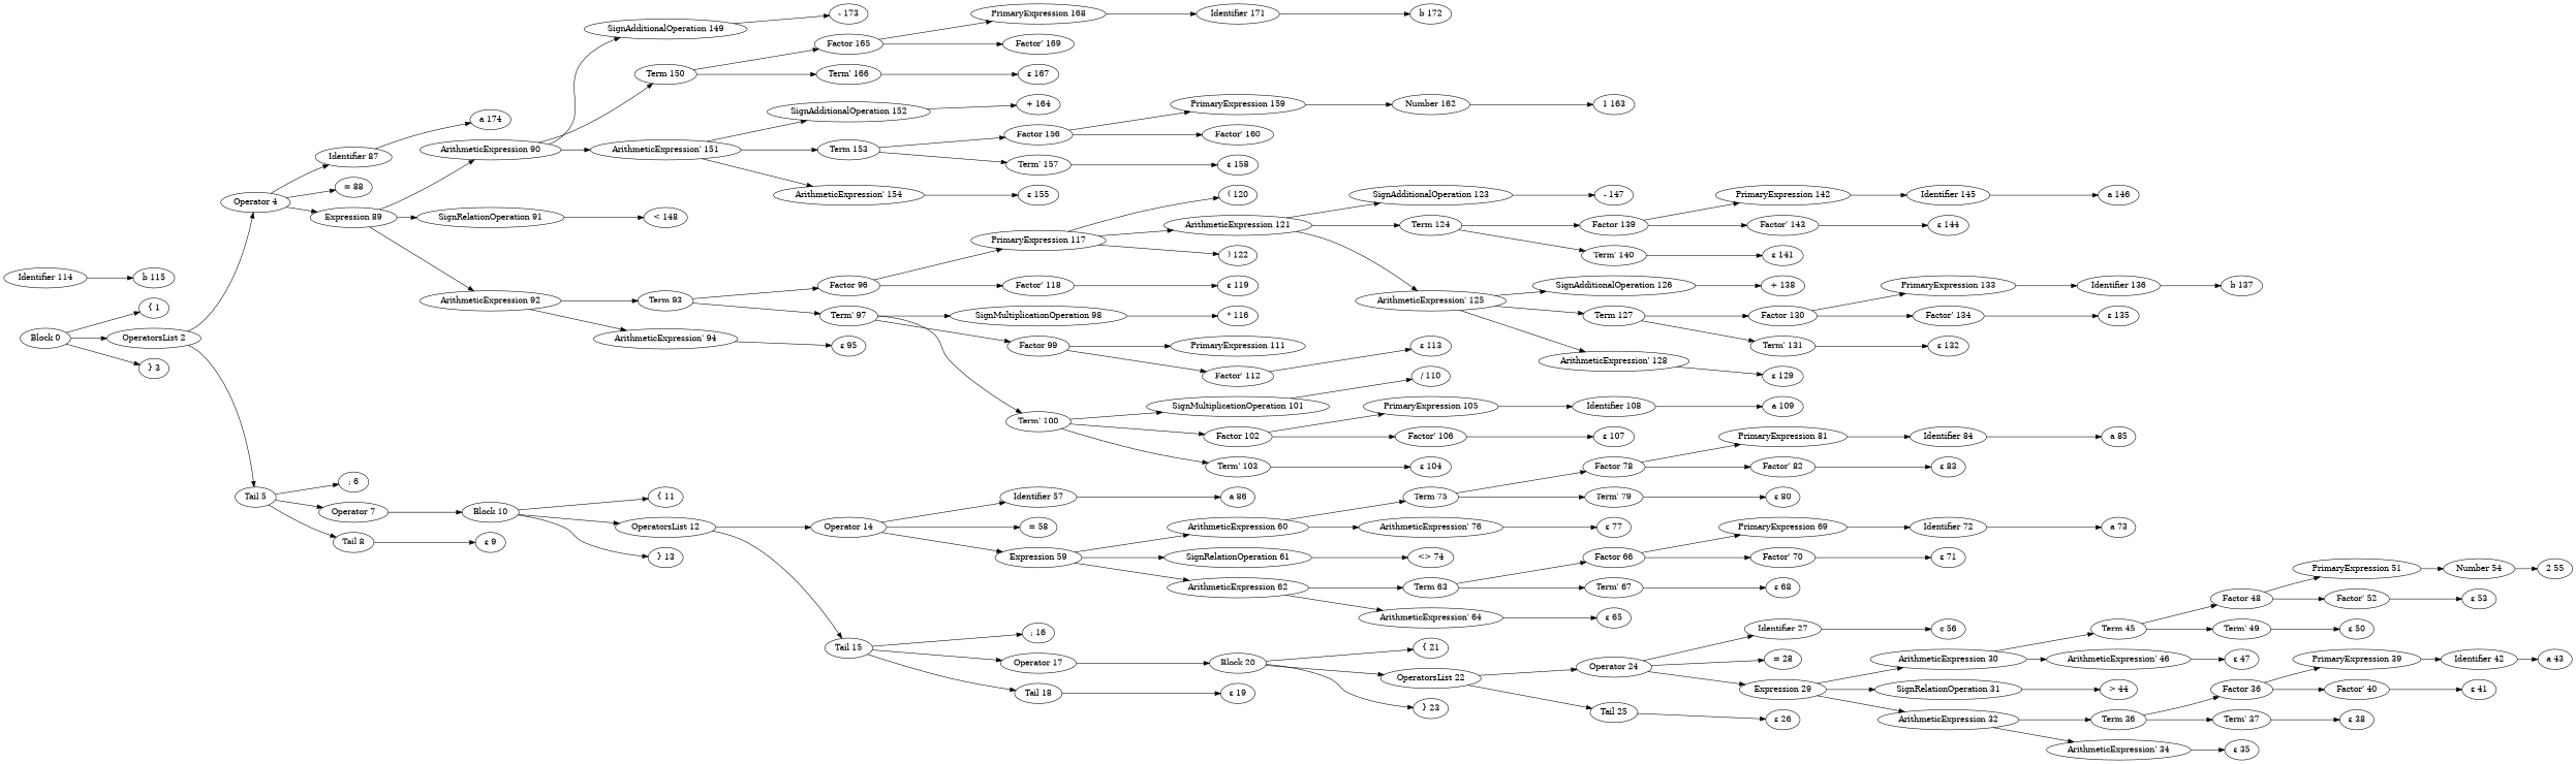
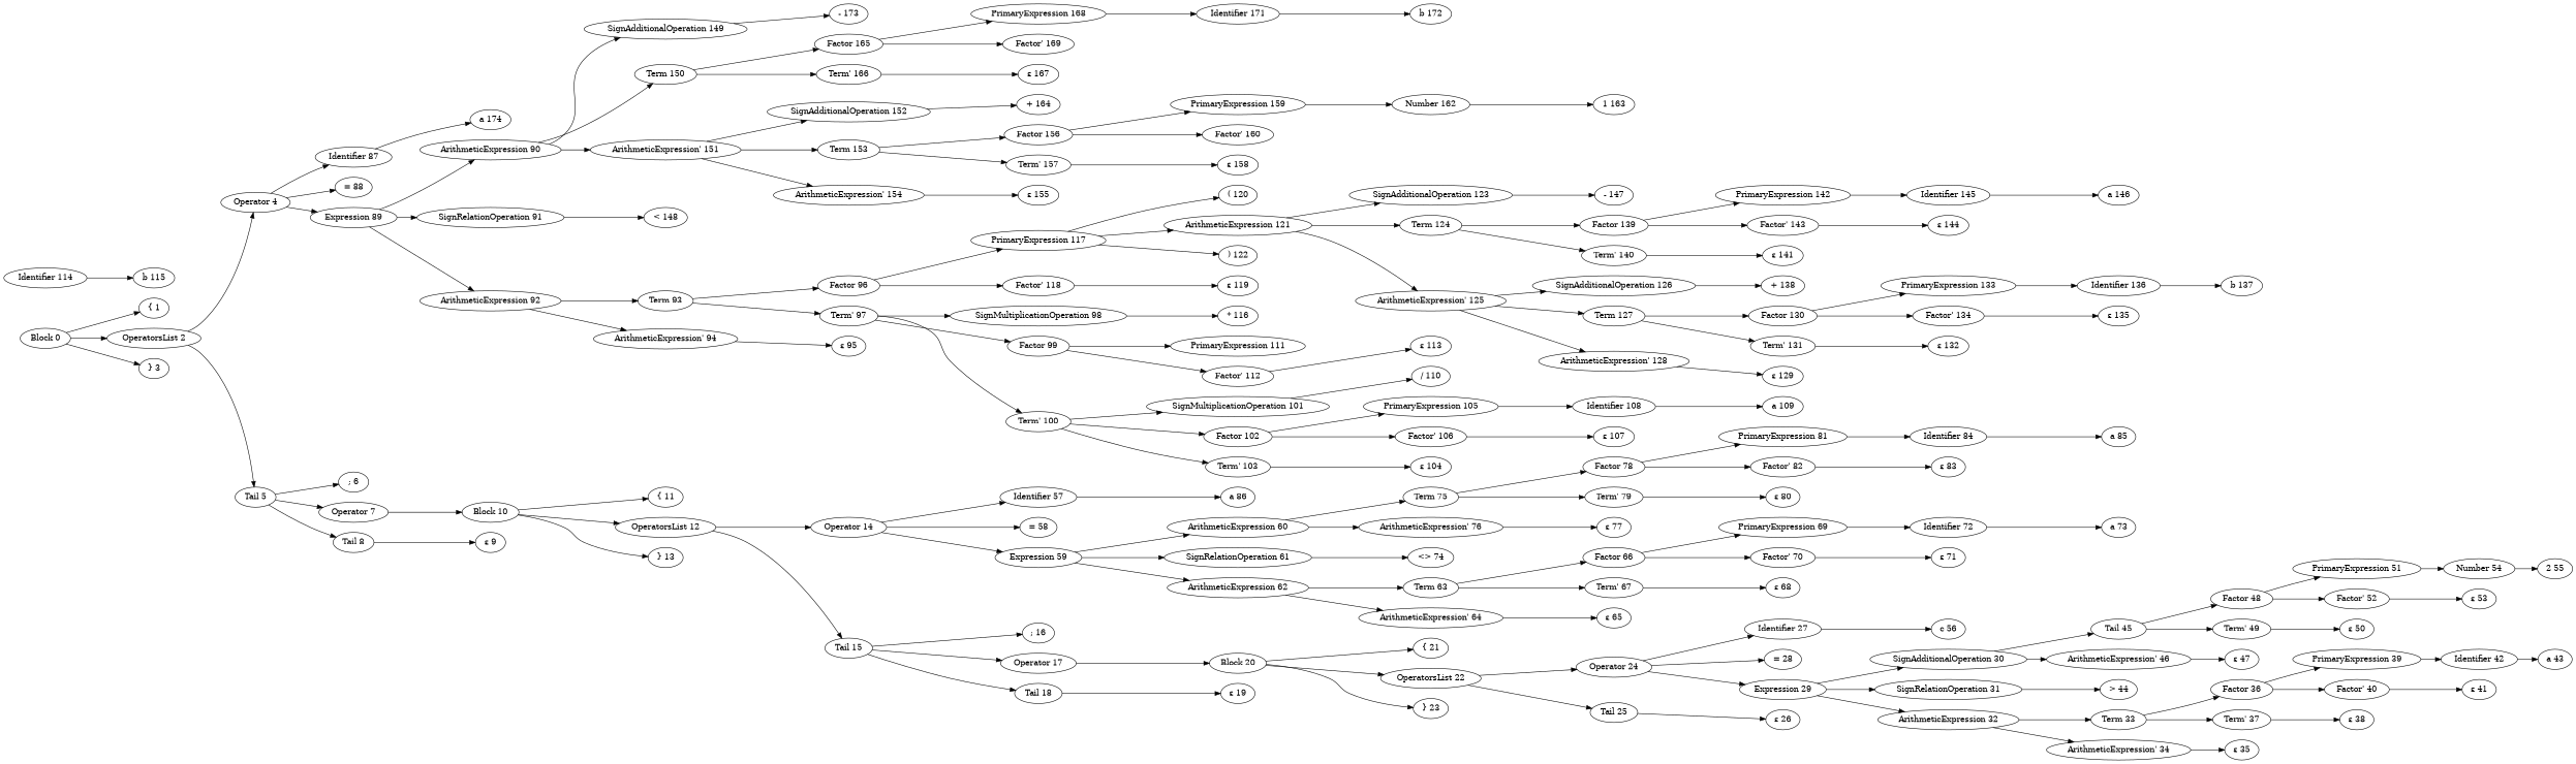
  digraph {
    rankdir=LR
    n1 [label="Block 0"]
    n2 [label="{ 1"]
    n3 [label="OperatorsList 2"]
    n4 [label="} 3"]
    n5 [label="Operator 4"]
    n6 [label="Tail 5"]
    n7 [label="Identifier 87"]
    n8 [label="= 88"]
    n9 [label="Expression 89"]
    n10 [label="; 6"]
    n11 [label="Operator 7"]
    n12 [label="Tail 8"]
    n13 [label="a 174"]
    n14 [label="ArithmeticExpression 90"]
    n15 [label="SignRelationOperation 91"]
    n16 [label="ArithmeticExpression 92"]
    n17 [label="Block 10"]
    n18 [label="ε 9"]
    n19 [label="{ 11"]
    n20 [label="OperatorsList 12"]
    n21 [label="} 13"]
    n22 [label="Operator 14"]
    n23 [label="Tail 15"]
    n24 [label="Identifier 57"]
    n25 [label="= 58"]
    n26 [label="Expression 59"]
    n27 [label="; 16"]
    n28 [label="Operator 17"]
    n29 [label="Tail 18"]
    n30 [label="a 86"]
    n31 [label="ArithmeticExpression 60"]
    n32 [label="SignRelationOperation 61"]
    n33 [label="ArithmeticExpression 62"]
    n34 [label="Block 20"]
    n35 [label="ε 19"]
    n36 [label="{ 21"]
    n37 [label="OperatorsList 22"]
    n38 [label="} 23"]
    n39 [label="Operator 24"]
    n40 [label="Tail 25"]
    n41 [label="Identifier 27"]
    n42 [label="= 28"]
    n43 [label="Expression 29"]
    n44 [label="ε 26"]
    n45 [label="c 56"]
-   n46 [label="ArithmeticExpression 30"]
+   n46 [label="SignAdditionalOperation 30"]
    n47 [label="SignRelationOperation 31"]
    n48 [label="ArithmeticExpression 32"]
-   n49 [label="Term 45"]
+   n49 [label="Tail 45"]
    n50 [label="ArithmeticExpression' 46"]
    n51 [label="> 44"]
-   n52 [label="Term 36"]
+   n52 [label="Term 33"]
    n53 [label="ArithmeticExpression' 34"]
    n54 [label="Factor 48"]
    n55 [label="Term' 49"]
    n56 [label="ε 47"]
    n57 [label="Factor 36"]
    n58 [label="Term' 37"]
    n59 [label="ε 35"]
    n60 [label="PrimaryExpression 39"]
    n61 [label="Factor' 40"]
    n62 [label="ε 38"]
    n63 [label="Identifier 42"]
    n64 [label="ε 41"]
    n65 [label="a 43"]
    n66 [label="PrimaryExpression 51"]
    n67 [label="Factor' 52"]
    n68 [label="ε 50"]
    n69 [label="Number 54"]
    n70 [label="ε 53"]
    n71 [label="2 55"]
    n72 [label="Term 75"]
    n73 [label="ArithmeticExpression' 76"]
    n74 [label="<> 74"]
    n75 [label="Term 63"]
    n76 [label="ArithmeticExpression' 64"]
    n77 [label="Factor 78"]
    n78 [label="Term' 79"]
    n79 [label="ε 77"]
    n80 [label="Factor 66"]
    n81 [label="Term' 67"]
    n82 [label="ε 65"]
    n83 [label="PrimaryExpression 69"]
    n84 [label="Factor' 70"]
    n85 [label="ε 68"]
    n86 [label="Identifier 72"]
    n87 [label="ε 71"]
    n88 [label="a 73"]
    n89 [label="PrimaryExpression 81"]
    n90 [label="Factor' 82"]
    n91 [label="ε 80"]
    n92 [label="Identifier 84"]
    n93 [label="ε 83"]
    n94 [label="a 85"]
    n95 [label="SignAdditionalOperation 149"]
    n96 [label="Term 150"]
    n97 [label="ArithmeticExpression' 151"]
    n98 [label="< 148"]
    n99 [label="Term 93"]
    n100 [label="ArithmeticExpression' 94"]
    n101 [label="- 173"]
    n102 [label="Factor 165"]
    n103 [label="Term' 166"]
    n104 [label="SignAdditionalOperation 152"]
    n105 [label="Term 153"]
    n106 [label="ArithmeticExpression' 154"]
    n107 [label="Factor 96"]
    n108 [label="Term' 97"]
    n109 [label="ε 95"]
    n110 [label="PrimaryExpression 117"]
    n111 [label="Factor' 118"]
    n112 [label="SignMultiplicationOperation 98"]
    n113 [label="Factor 99"]
    n114 [label="Term' 100"]
    n115 [label="( 120"]
    n116 [label="ArithmeticExpression 121"]
    n117 [label=") 122"]
    n118 [label="ε 119"]
    n119 [label="* 116"]
    n120 [label="PrimaryExpression 111"]
    n121 [label="Factor' 112"]
    n122 [label="SignMultiplicationOperation 101"]
    n123 [label="Factor 102"]
    n124 [label="Term' 103"]
    n125 [label="ε 113"]
    n126 [label="/ 110"]
    n127 [label="PrimaryExpression 105"]
    n128 [label="Factor' 106"]
    n129 [label="ε 104"]
    n130 [label="Identifier 108"]
    n131 [label="ε 107"]
    n132 [label="a 109"]
    n133 [label="Identifier 114"]
    n134 [label="b 115"]
    n135 [label="SignAdditionalOperation 123"]
    n136 [label="Term 124"]
    n137 [label="ArithmeticExpression' 125"]
    n138 [label="- 147"]
    n139 [label="Factor 139"]
    n140 [label="Term' 140"]
    n141 [label="SignAdditionalOperation 126"]
    n142 [label="Term 127"]
    n143 [label="ArithmeticExpression' 128"]
    n144 [label="PrimaryExpression 142"]
    n145 [label="Factor' 143"]
    n146 [label="ε 141"]
    n147 [label="+ 138"]
    n148 [label="Factor 130"]
    n149 [label="Term' 131"]
    n150 [label="ε 129"]
    n151 [label="PrimaryExpression 133"]
    n152 [label="Factor' 134"]
    n153 [label="ε 132"]
    n154 [label="Identifier 136"]
    n155 [label="ε 135"]
    n156 [label="b 137"]
    n157 [label="Identifier 145"]
    n158 [label="ε 144"]
    n159 [label="a 146"]
    n160 [label="PrimaryExpression 168"]
    n161 [label="Factor' 169"]
    n162 [label="ε 167"]
    n163 [label="+ 164"]
    n164 [label="Factor 156"]
    n165 [label="Term' 157"]
    n166 [label="ε 155"]
    n167 [label="PrimaryExpression 159"]
    n168 [label="Factor' 160"]
    n169 [label="ε 158"]
    n170 [label="Number 162"]
    n171 [label="1 163"]
    n172 [label="Identifier 171"]
    n173 [label="b 172"]
    n1 -> n2
    n1 -> n3
    n1 -> n4
    n3 -> n5
    n3 -> n6
    n5 -> n7
    n5 -> n8
    n5 -> n9
    n6 -> n10
    n6 -> n11
    n6 -> n12
    n7 -> n13
    n9 -> n14
    n9 -> n15
    n9 -> n16
    n11 -> n17
    n12 -> n18
    n14 -> n95
    n14 -> n96
    n14 -> n97
    n15 -> n98
    n16 -> n99
    n16 -> n100
    n17 -> n19
    n17 -> n20
    n17 -> n21
    n20 -> n22
    n20 -> n23
    n22 -> n24
    n22 -> n25
    n22 -> n26
    n23 -> n27
    n23 -> n28
    n23 -> n29
    n24 -> n30
    n26 -> n31
    n26 -> n32
    n26 -> n33
    n28 -> n34
    n29 -> n35
    n31 -> n72
    n31 -> n73
    n32 -> n74
    n33 -> n75
    n33 -> n76
    n34 -> n36
    n34 -> n37
    n34 -> n38
    n37 -> n39
    n37 -> n40
    n39 -> n41
    n39 -> n42
    n39 -> n43
    n40 -> n44
    n41 -> n45
    n43 -> n46
    n43 -> n47
    n43 -> n48
    n46 -> n49
    n46 -> n50
    n47 -> n51
    n48 -> n52
    n48 -> n53
    n49 -> n54
    n49 -> n55
    n50 -> n56
    n52 -> n57
    n52 -> n58
    n53 -> n59
    n54 -> n66
    n54 -> n67
    n55 -> n68
    n57 -> n60
    n57 -> n61
    n58 -> n62
    n60 -> n63
    n61 -> n64
    n63 -> n65
    n66 -> n69
    n67 -> n70
    n69 -> n71
    n72 -> n77
    n72 -> n78
    n73 -> n79
    n75 -> n80
    n75 -> n81
    n76 -> n82
    n77 -> n89
    n77 -> n90
    n78 -> n91
    n80 -> n83
    n80 -> n84
    n81 -> n85
    n83 -> n86
    n84 -> n87
    n86 -> n88
    n89 -> n92
    n90 -> n93
    n92 -> n94
    n95 -> n101
    n96 -> n102
    n96 -> n103
    n97 -> n104
    n97 -> n105
    n97 -> n106
    n99 -> n107
    n99 -> n108
    n100 -> n109
    n102 -> n160
    n102 -> n161
    n103 -> n162
    n104 -> n163
    n105 -> n164
    n105 -> n165
    n106 -> n166
    n107 -> n110
    n107 -> n111
    n108 -> n112
    n108 -> n113
    n108 -> n114
    n110 -> n115
    n110 -> n116
    n110 -> n117
    n111 -> n118
    n112 -> n119
    n113 -> n120
    n113 -> n121
    n114 -> n122
    n114 -> n123
    n114 -> n124
    n116 -> n135
    n116 -> n136
    n116 -> n137
    n121 -> n125
    n122 -> n126
    n123 -> n127
    n123 -> n128
    n124 -> n129
    n127 -> n130
    n128 -> n131
    n130 -> n132
    n133 -> n134
    n135 -> n138
    n136 -> n139
    n136 -> n140
    n137 -> n141
    n137 -> n142
    n137 -> n143
    n139 -> n144
    n139 -> n145
    n140 -> n146
    n141 -> n147
    n142 -> n148
    n142 -> n149
    n143 -> n150
    n144 -> n157
    n145 -> n158
    n148 -> n151
    n148 -> n152
    n149 -> n153
    n151 -> n154
    n152 -> n155
    n154 -> n156
    n157 -> n159
    n160 -> n172
    n164 -> n167
    n164 -> n168
    n165 -> n169
    n167 -> n170
    n170 -> n171
    n172 -> n173
  }
